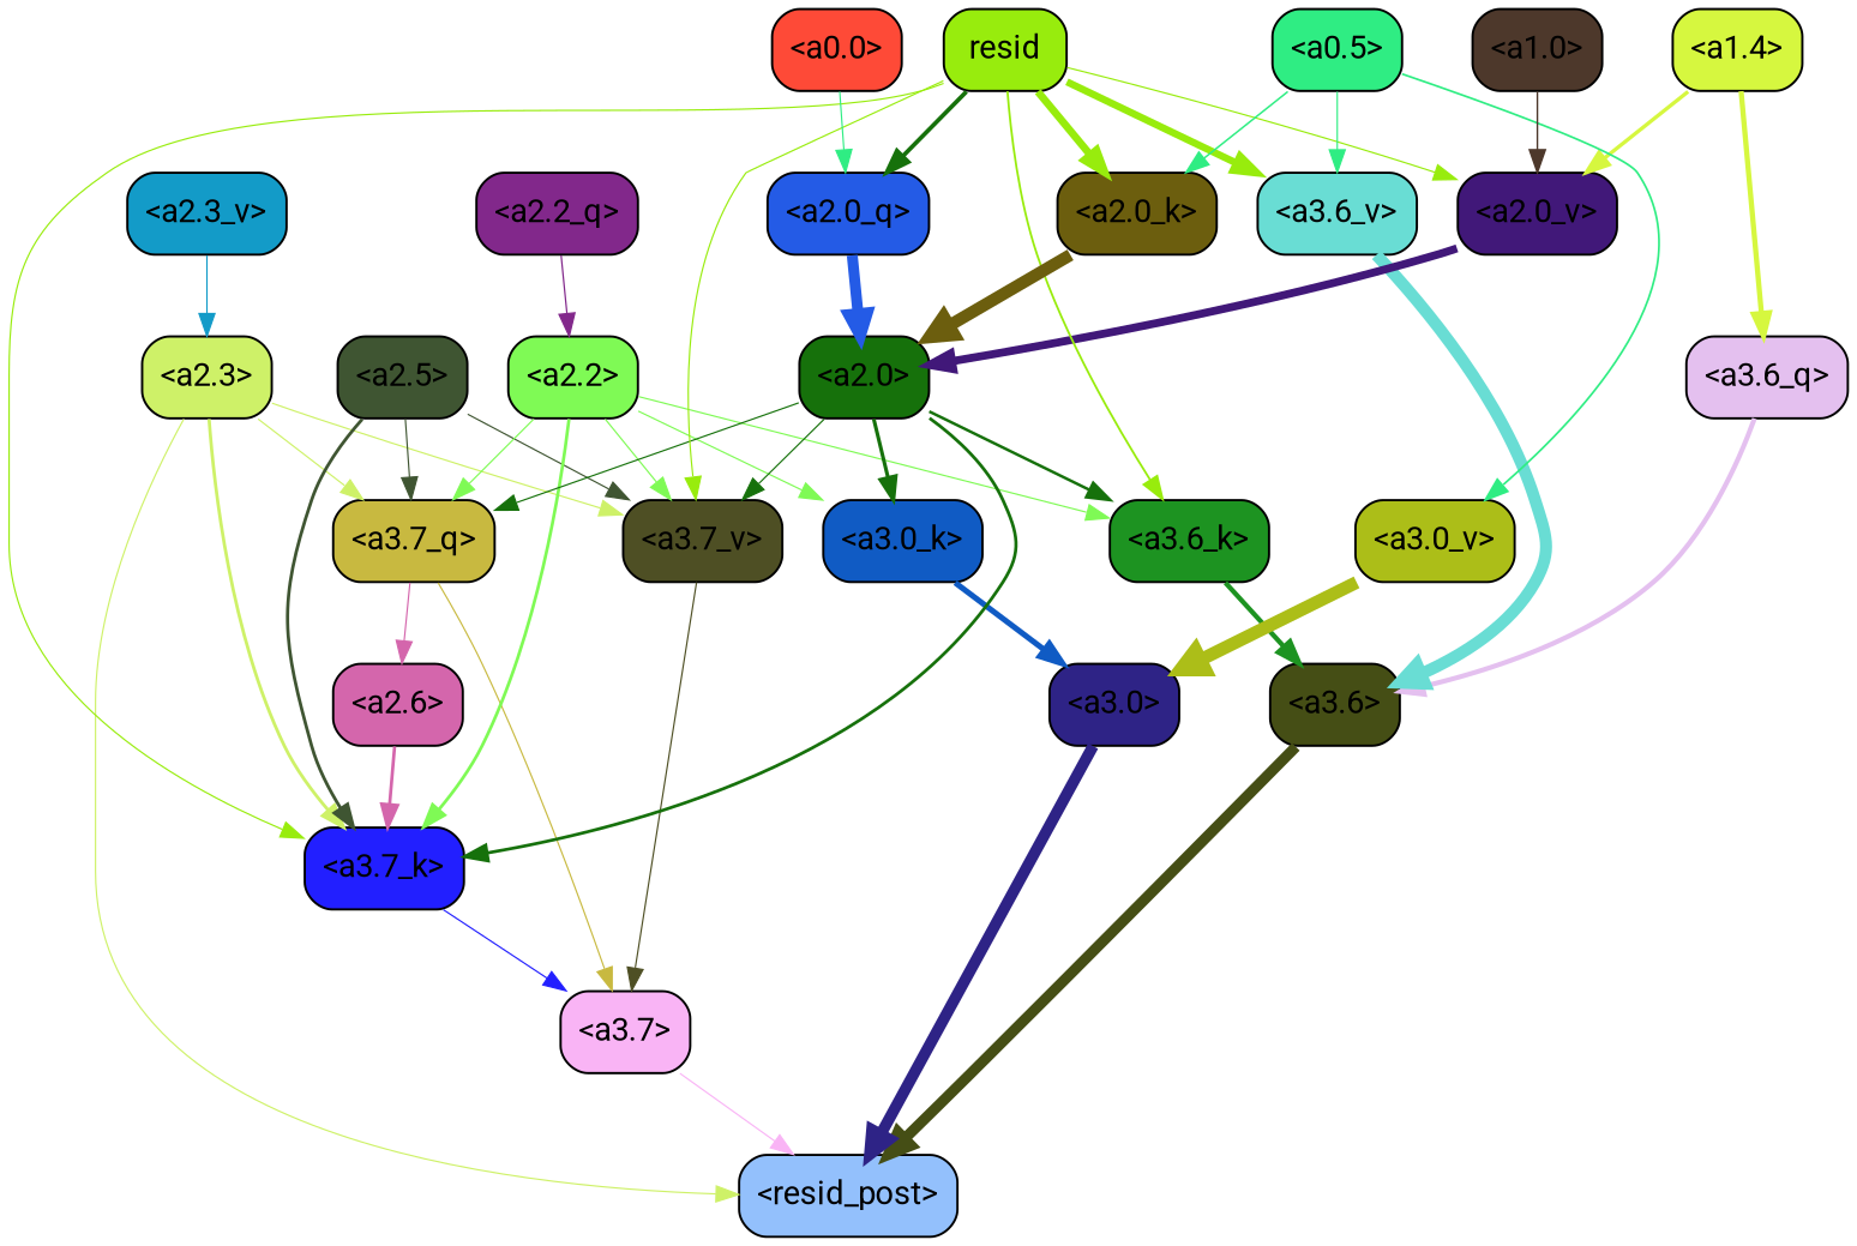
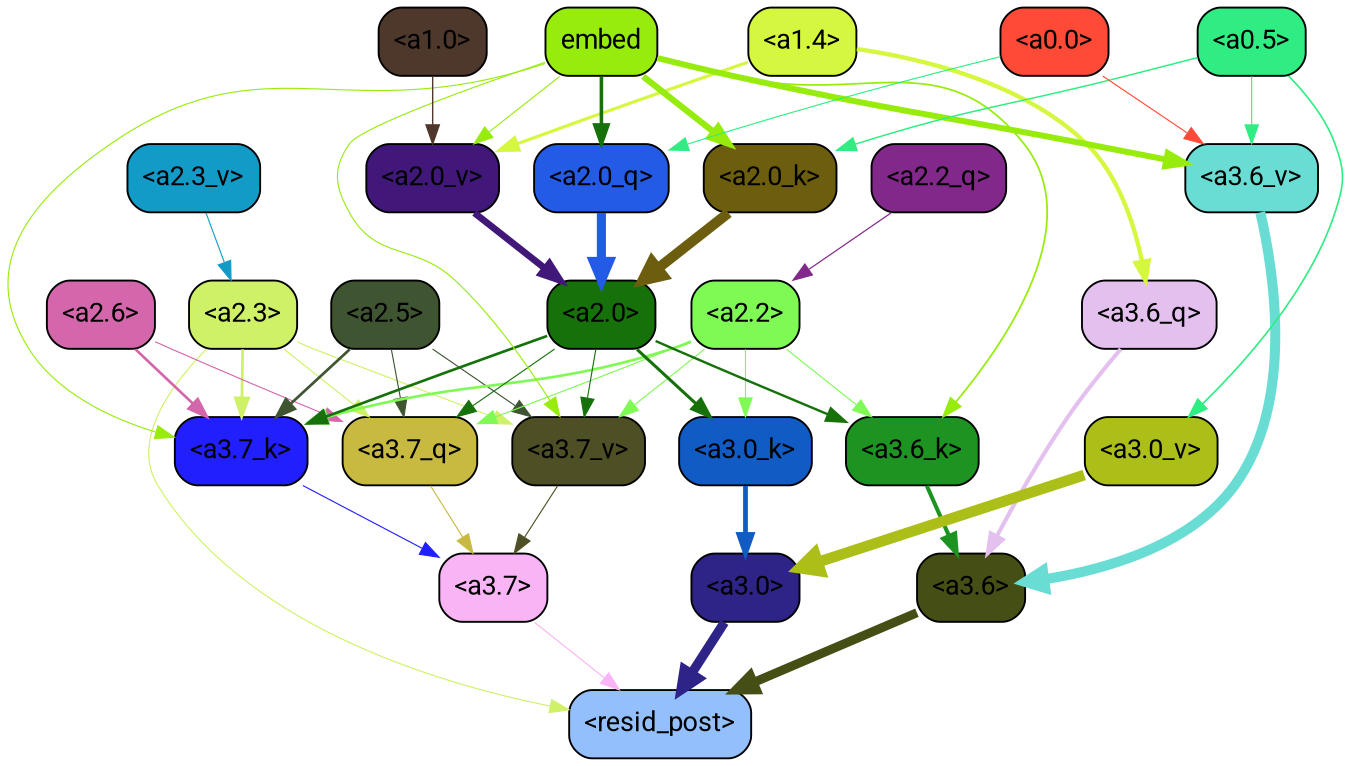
  strict digraph {
    fontname=Roboto
    splines=true
    node [color=black fontname=Roboto shape=box style="filled, rounded"]
    edge [color="#16710b" fontname=Roboto penwidth=0.6]
    "<a3.7>" [fillcolor="#f9b4f5"]
    "<resid_post>" [fillcolor="#93c0fc"]
    "<a3.6>" [fillcolor="#454e15"]
    "<a3.0>" [fillcolor="#2e2386"]
    "<a2.3>" [fillcolor="#cef168"]
    "<a3.7_q>" [fillcolor="#c8b940"]
    "<a3.7_k>" [fillcolor="#221fff"]
    "<a3.7_v>" [fillcolor="#4e4f24"]
    "<a3.6_q>" [fillcolor="#e4c0ef"]
    "<a3.6_k>" [fillcolor="#1d9321"]
    "<a3.0_k>" [fillcolor="#105bc4"]
    "<a3.6_v>" [fillcolor="#69ddd4"]
    "<a3.0_v>" [fillcolor="#acbe18"]
    "<a2.6>" [fillcolor="#d466ac"]
    "<a2.5>" [fillcolor="#3f5532"]
    "<a2.2>" [fillcolor="#7ffa55"]
    "<a2.0>" [fillcolor="#16710b"]
    "<a1.4>" [fillcolor="#d6f73f"]
    "<a2.0_v>" [fillcolor="#411879"]
-   embed [fillcolor="#98ec0d" label=resid]
+   embed [fillcolor="#98ec0d"]
    "<a2.0_q>" [fillcolor="#245be6"]
    "<a2.0_k>" [fillcolor="#6c5e0e"]
    "<a0.5>" [fillcolor="#2fed83"]
    "<a0.0>" [fillcolor="#fe4a37"]
    "<a2.2_q>" [fillcolor="#82288b"]
    "<a2.3_v>" [fillcolor="#139bc8"]
    "<a1.0>" [fillcolor="#4d382b"]
    "<a3.7>" -> "<resid_post>" [color="#f9b4f5"]
    "<a3.6>" -> "<resid_post>" [color="#454e15" penwidth=4.749041676521301]
    "<a3.0>" -> "<resid_post>" [color="#2e2386" penwidth=5.004215121269226]
    "<a2.3>" -> "<resid_post>" [color="#cef168"]
    "<a2.3>" -> "<a3.7_q>" [color="#cef168"]
    "<a2.3>" -> "<a3.7_k>" [color="#cef168" penwidth=1.4391854107379913]
    "<a2.3>" -> "<a3.7_v>" [color="#cef168"]
    "<a3.7_q>" -> "<a3.7>" [color="#c8b940"]
    "<a3.7_k>" -> "<a3.7>" [color="#221fff"]
    "<a3.7_v>" -> "<a3.7>" [color="#4e4f24"]
    "<a3.6_q>" -> "<a3.6>" [color="#e4c0ef" penwidth=2.160832464694977]
    "<a3.6_k>" -> "<a3.6>" [color="#1d9321" penwidth=2.13908451795578]
    "<a3.0_k>" -> "<a3.0>" [color="#105bc4" penwidth=2.520303964614868]
    "<a3.6_v>" -> "<a3.6>" [color="#69ddd4" penwidth=5.297133803367615]
    "<a3.0_v>" -> "<a3.0>" [color="#acbe18" penwidth=5.680712580680847]
-   "<a3.7_q>" -> "<a2.6>" [color="#d466ac"]
+   "<a2.6>" -> "<a3.7_q>" [color="#d466ac"]
    "<a2.6>" -> "<a3.7_k>" [color="#d466ac" penwidth=1.4180794060230255]
    "<a2.5>" -> "<a3.7_q>" [color="#3f5532"]
    "<a2.5>" -> "<a3.7_k>" [color="#3f5532" penwidth=1.4281435310840607]
    "<a2.5>" -> "<a3.7_v>" [color="#3f5532"]
    "<a2.2>" -> "<a3.7_q>" [color="#7ffa55"]
    "<a2.2>" -> "<a3.7_k>" [color="#7ffa55" penwidth=1.3982512056827545]
    "<a2.2>" -> "<a3.7_v>" [color="#7ffa55"]
    "<a2.2>" -> "<a3.6_k>" [color="#7ffa55"]
    "<a2.2>" -> "<a3.0_k>" [color="#7ffa55"]
    "<a2.0>" -> "<a3.7_q>"
    "<a2.0>" -> "<a3.7_k>" [penwidth=1.404832512140274]
    "<a2.0>" -> "<a3.7_v>"
    "<a2.0>" -> "<a3.6_k>" [penwidth=1.2708758115768433]
    "<a2.0>" -> "<a3.0_k>" [penwidth=1.6207245588302612]
    "<a1.4>" -> "<a3.6_q>" [color="#d6f73f" penwidth=2.289449453353882]
    "<a1.4>" -> "<a2.0_v>" [color="#d6f73f" penwidth=1.676277220249176]
    "<a2.0_v>" -> "<a2.0>" [color="#411879" penwidth=3.56003999710083]
    embed -> "<a3.7_k>" [color="#98ec0d"]
    embed -> "<a3.7_v>" [color="#98ec0d"]
    embed -> "<a3.6_k>" [color="#98ec0d" penwidth=0.9291638135910034]
    embed -> "<a3.6_v>" [color="#98ec0d" penwidth=3.1808209121227264]
    embed -> "<a2.0_v>" [color="#98ec0d"]
    embed -> "<a2.0_q>" [penwidth=1.8821641206741333]
    embed -> "<a2.0_k>" [color="#98ec0d" penwidth=3.3375256061553955]
    "<a2.0_q>" -> "<a2.0>" [color="#245be6" penwidth=4.795779317617416]
    "<a2.0_k>" -> "<a2.0>" [color="#6c5e0e" penwidth=5.401692286133766]
    "<a0.5>" -> "<a3.6_v>" [color="#2fed83"]
    "<a0.5>" -> "<a3.0_v>" [color="#2fed83" penwidth=0.8798569142818451]
    "<a0.5>" -> "<a2.0_k>" [color="#2fed83" penwidth=0.7782440185546875]
+   "<a0.0>" -> "<a3.6_v>" [color="#fe4a37"]
    "<a0.0>" -> "<a2.0_q>" [color="#2fed83"]
    "<a2.2_q>" -> "<a2.2>" [color="#82288b" penwidth=0.6392357051372528]
    "<a2.3_v>" -> "<a2.3>" [color="#139bc8"]
    "<a1.0>" -> "<a2.0_v>" [color="#4d382b" penwidth=0.7355214953422546]
  }
